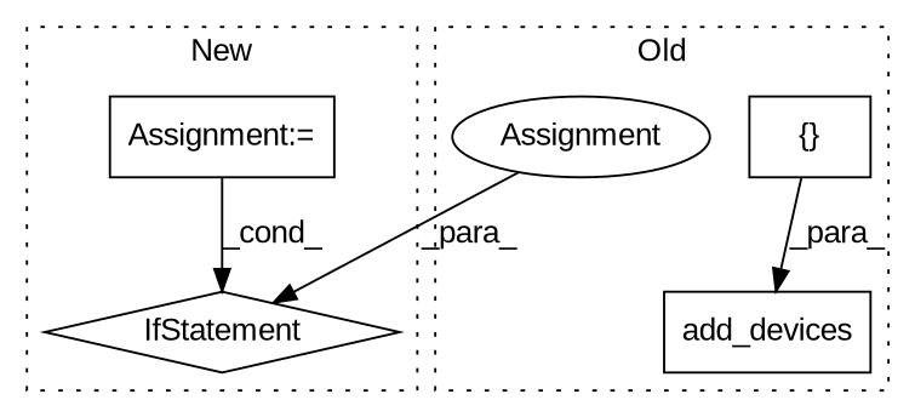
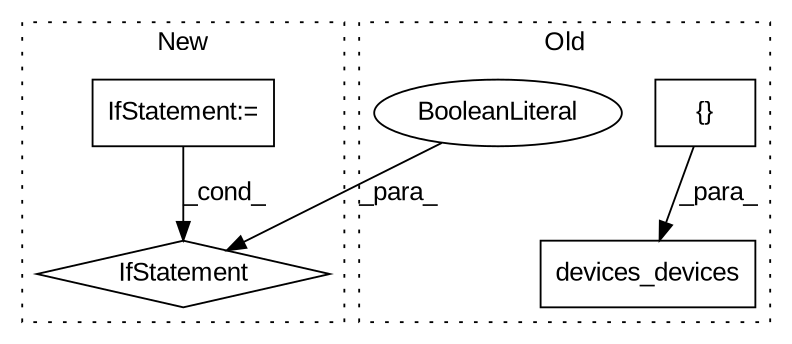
  digraph {
    fontname="Liberation Sans"
    node [fontname="Liberation Sans" shape=box]
    edge [fontname="Liberation Sans"]
    n1 [a=25 l="4,2" label=IfStatement s="1738,1788" shape=diamond]
-   n2 [a=7 l=1 label="Assignment:=" s=1673]
-   n3 [a=32 l="12,1" label=add_devices s="1581,1647"]
+   n2 [a=7 l=1 label="IfStatement:=" s=1673]
+   n3 [a=32 l="12,1" label=devices_devices s="1581,1647"]
    n4 [a=4 l="1,1" label="{}" s="1602,1641"]
-   n5 [a=9 l=4 label=Assignment s=1643 shape=ellipse]
+   n5 [a=9 l=4 label=BooleanLiteral s=1643 shape=ellipse]
    subgraph cluster_1 {
      label=New
      style=dotted
      n1
      n2
    }
    subgraph cluster_2 {
      label=Old
      style=dotted
      n3
      n4
      n5
    }
    n2 -> n1 [label=_cond_]
    n4 -> n3 [label=_para_]
    n5 -> n1 [label=_para_]
  }
